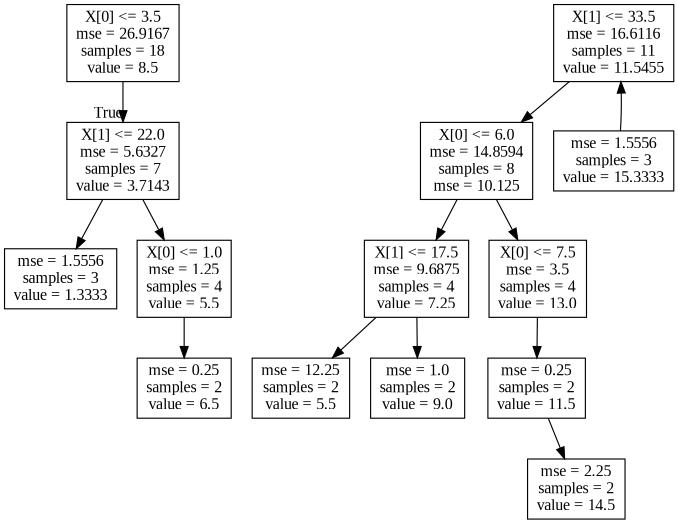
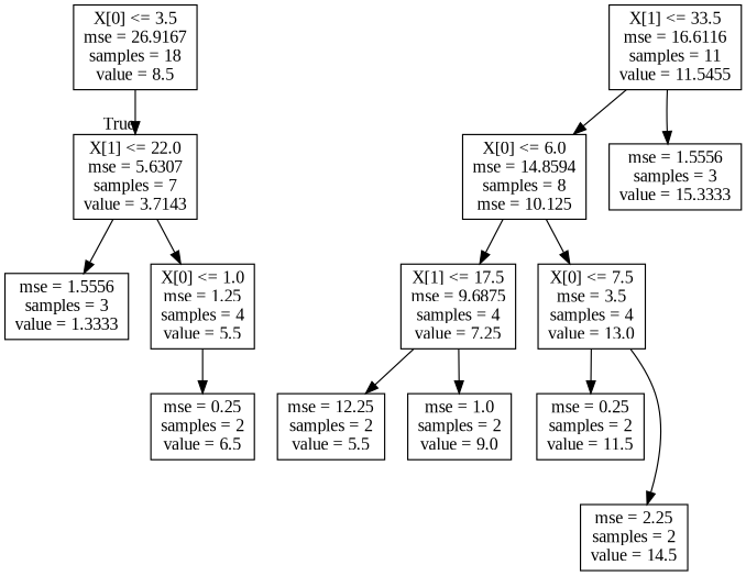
  digraph {
    fontname="Liberation Serif"
    node [fontname="Liberation Serif" shape=box]
    edge [fontname="Liberation Serif"]
    n1 [label="X[0] <= 3.5\nmse = 26.9167\nsamples = 18\nvalue = 8.5"]
-   n2 [label="X[1] <= 22.0\nmse = 5.6327\nsamples = 7\nvalue = 3.7143"]
+   n2 [label="X[1] <= 22.0\nmse = 5.6307\nsamples = 7\nvalue = 3.7143"]
    n3 [label="mse = 1.5556\nsamples = 3\nvalue = 1.3333"]
    n4 [label="X[0] <= 1.0\nmse = 1.25\nsamples = 4\nvalue = 5.5"]
    n5 [label="X[1] <= 33.5\nmse = 16.6116\nsamples = 11\nvalue = 11.5455"]
    n6 [label="X[0] <= 6.0\nmse = 14.8594\nsamples = 8\nmse = 10.125"]
    n7 [label="mse = 1.5556\nsamples = 3\nvalue = 15.3333"]
    n8 [label="mse = 0.25\nsamples = 2\nvalue = 6.5"]
    n9 [label="X[1] <= 17.5\nmse = 9.6875\nsamples = 4\nvalue = 7.25"]
    n10 [label="X[0] <= 7.5\nmse = 3.5\nsamples = 4\nvalue = 13.0"]
    n11 [label="mse = 12.25\nsamples = 2\nvalue = 5.5"]
    n12 [label="mse = 1.0\nsamples = 2\nvalue = 9.0"]
    n13 [label="mse = 0.25\nsamples = 2\nvalue = 11.5"]
    n14 [label="mse = 2.25\nsamples = 2\nvalue = 14.5"]
    n1 -> n2 [headlabel=True labelangle=45 labeldistance=2.5]
    n2 -> n3
    n2 -> n4
    n4 -> n8
    n5 -> n6
-   n7 -> n5
+   n5 -> n7
    n6 -> n9
    n6 -> n10
    n9 -> n11
    n9 -> n12
    n10 -> n13
-   n13 -> n14
+   n10 -> n14
  }
